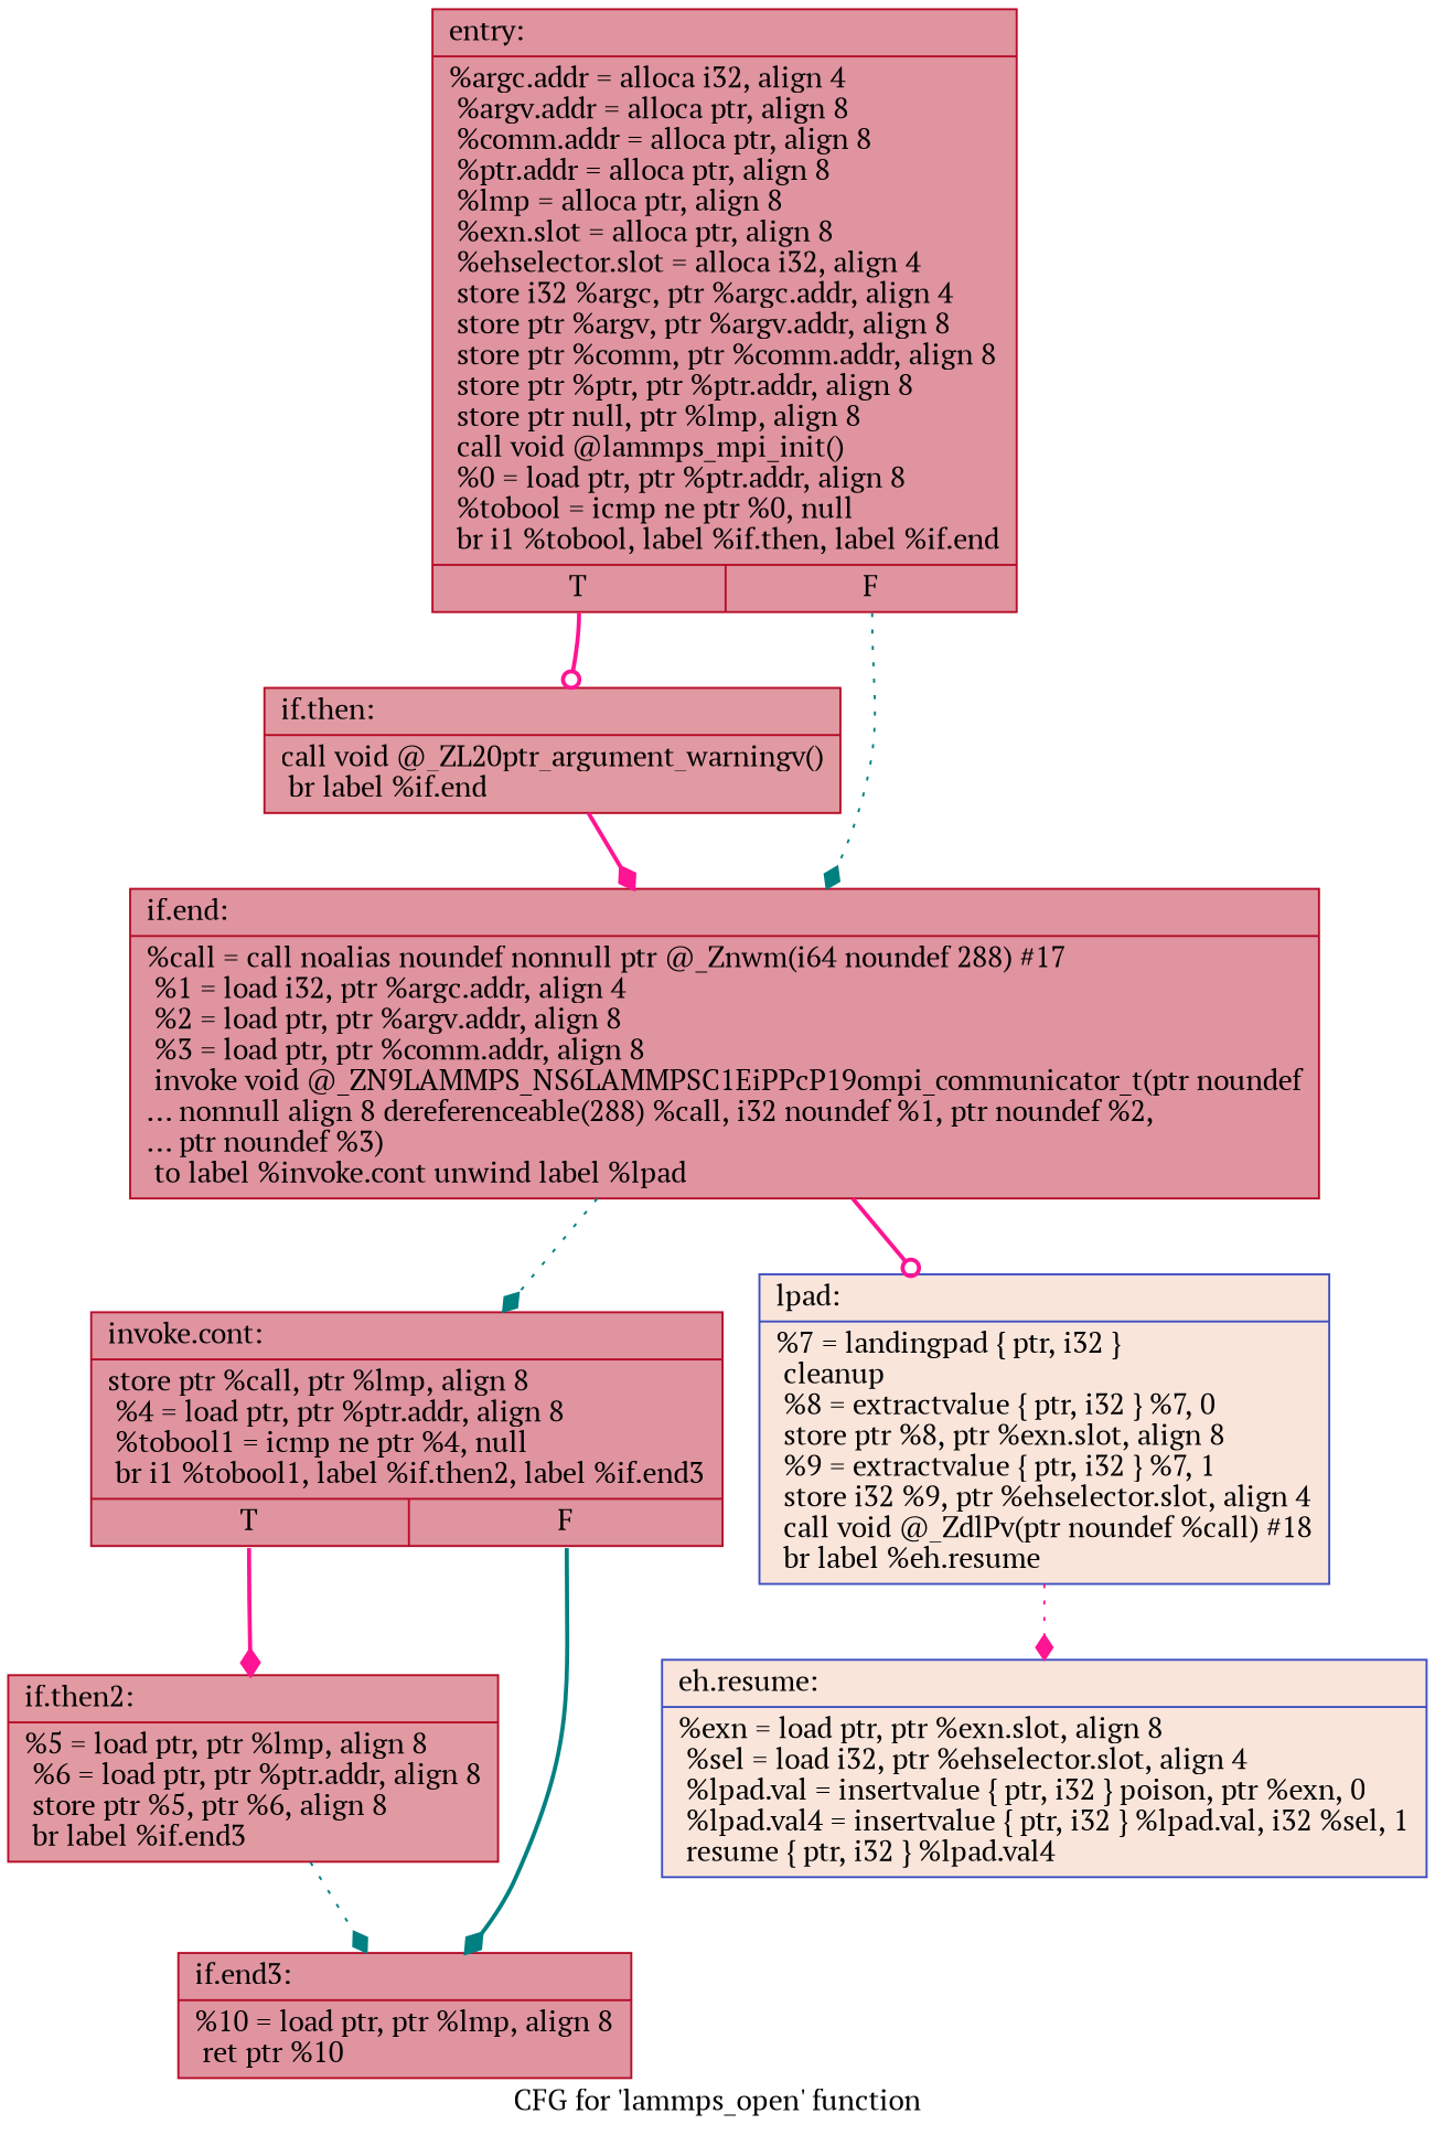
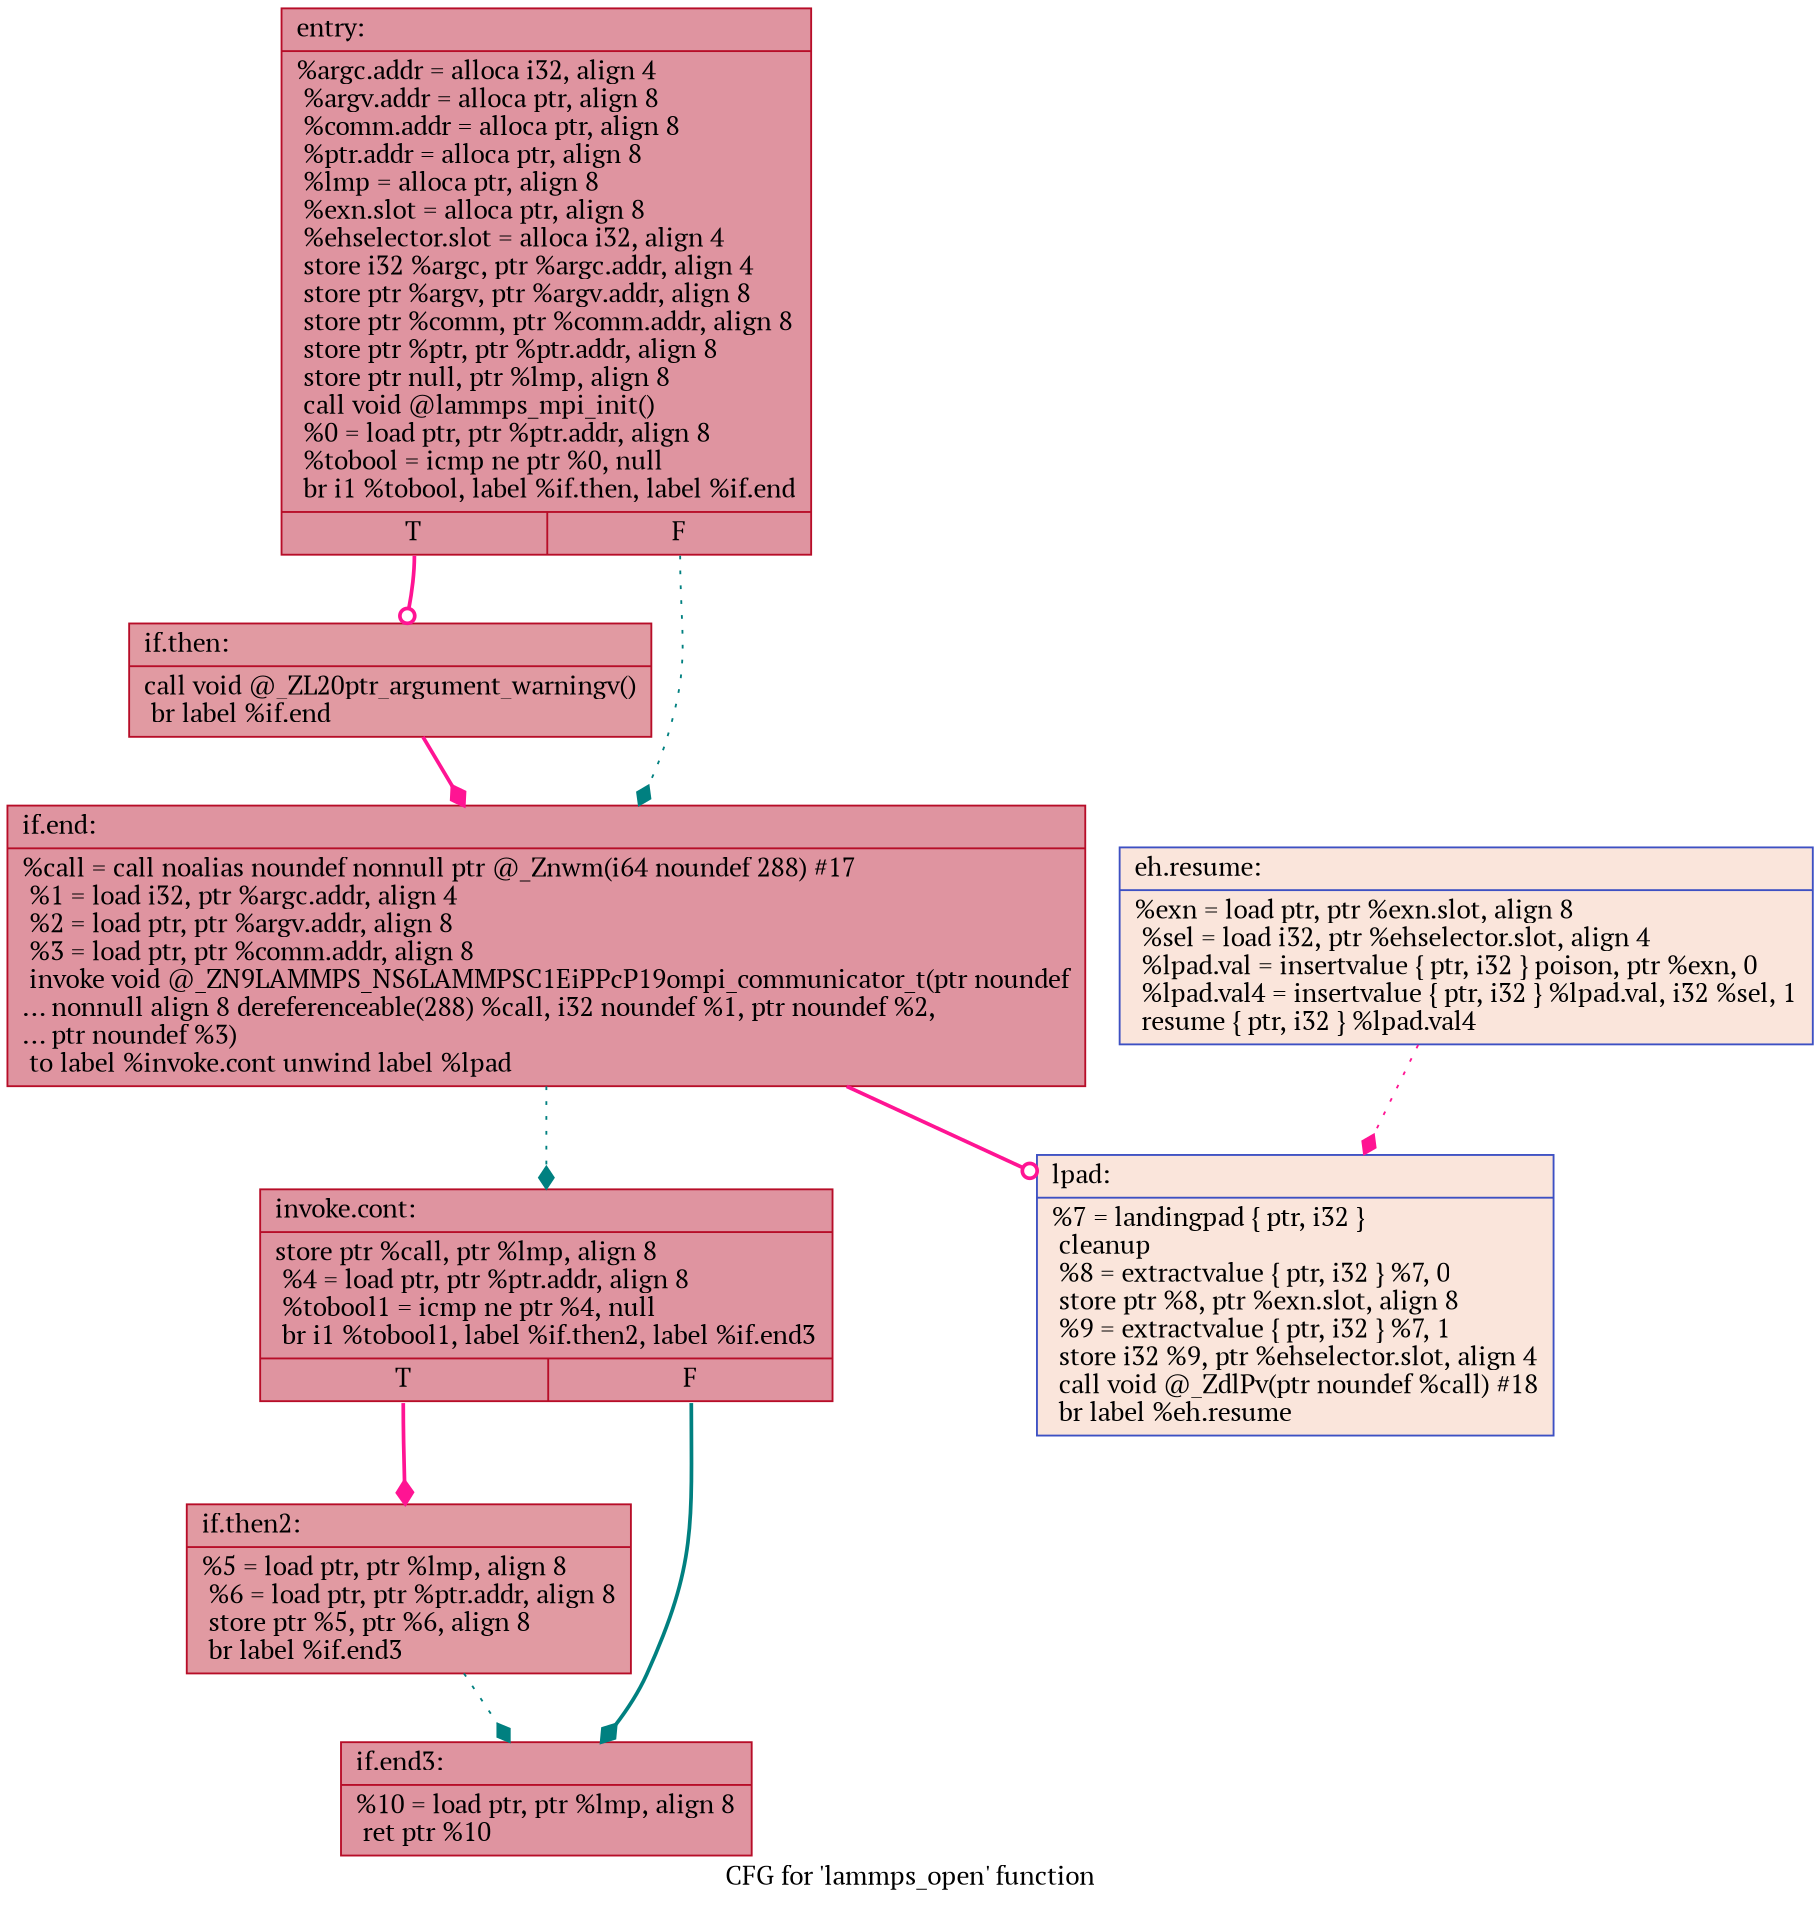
  digraph {
    label="CFG for 'lammps_open' function"
    fontname="PT Serif"
    node [color="#b70d28ff" fillcolor="#b70d2870" fontname="PT Serif" shape=record style=filled]
    edge [color=deeppink style=bold arrowhead=diamond fontname="PT Serif"]
    n1 [label="{entry:\l|  %argc.addr = alloca i32, align 4\l  %argv.addr = alloca ptr, align 8\l  %comm.addr = alloca ptr, align 8\l  %ptr.addr = alloca ptr, align 8\l  %lmp = alloca ptr, align 8\l  %exn.slot = alloca ptr, align 8\l  %ehselector.slot = alloca i32, align 4\l  store i32 %argc, ptr %argc.addr, align 4\l  store ptr %argv, ptr %argv.addr, align 8\l  store ptr %comm, ptr %comm.addr, align 8\l  store ptr %ptr, ptr %ptr.addr, align 8\l  store ptr null, ptr %lmp, align 8\l  call void @lammps_mpi_init()\l  %0 = load ptr, ptr %ptr.addr, align 8\l  %tobool = icmp ne ptr %0, null\l  br i1 %tobool, label %if.then, label %if.end\l|{<s0>T|<s1>F}}"]
    n2 [fillcolor="#bb1b2c70" label="{if.then:\l|  call void @_ZL20ptr_argument_warningv()\l  br label %if.end\l}"]
    n3 [label="{if.end:\l|  %call = call noalias noundef nonnull ptr @_Znwm(i64 noundef 288) #17\l  %1 = load i32, ptr %argc.addr, align 4\l  %2 = load ptr, ptr %argv.addr, align 8\l  %3 = load ptr, ptr %comm.addr, align 8\l  invoke void @_ZN9LAMMPS_NS6LAMMPSC1EiPPcP19ompi_communicator_t(ptr noundef\l... nonnull align 8 dereferenceable(288) %call, i32 noundef %1, ptr noundef %2,\l... ptr noundef %3)\l          to label %invoke.cont unwind label %lpad\l}"]
    n4 [label="{invoke.cont:\l|  store ptr %call, ptr %lmp, align 8\l  %4 = load ptr, ptr %ptr.addr, align 8\l  %tobool1 = icmp ne ptr %4, null\l  br i1 %tobool1, label %if.then2, label %if.end3\l|{<s0>T|<s1>F}}"]
    n5 [color="#3d50c3ff" fillcolor="#f4c5ad70" label="{lpad:\l|  %7 = landingpad \{ ptr, i32 \}\l          cleanup\l  %8 = extractvalue \{ ptr, i32 \} %7, 0\l  store ptr %8, ptr %exn.slot, align 8\l  %9 = extractvalue \{ ptr, i32 \} %7, 1\l  store i32 %9, ptr %ehselector.slot, align 4\l  call void @_ZdlPv(ptr noundef %call) #18\l  br label %eh.resume\l}"]
    n6 [fillcolor="#bb1b2c70" label="{if.then2:\l|  %5 = load ptr, ptr %lmp, align 8\l  %6 = load ptr, ptr %ptr.addr, align 8\l  store ptr %5, ptr %6, align 8\l  br label %if.end3\l}"]
    n7 [label="{if.end3:\l|  %10 = load ptr, ptr %lmp, align 8\l  ret ptr %10\l}"]
    n8 [color="#3d50c3ff" fillcolor="#f4c5ad70" label="{eh.resume:\l|  %exn = load ptr, ptr %exn.slot, align 8\l  %sel = load i32, ptr %ehselector.slot, align 4\l  %lpad.val = insertvalue \{ ptr, i32 \} poison, ptr %exn, 0\l  %lpad.val4 = insertvalue \{ ptr, i32 \} %lpad.val, i32 %sel, 1\l  resume \{ ptr, i32 \} %lpad.val4\l}"]
    n1 -> n2 [tailport=s0 arrowhead=odot]
    n1 -> n3 [tailport=s1 color=teal style=dotted]
    n2 -> n3
    n3 -> n4 [color=teal style=dotted]
    n3 -> n5 [arrowhead=odot]
    n4 -> n6 [tailport=s0]
    n4 -> n7 [tailport=s1 color=teal]
-   n5 -> n8 [style=dotted]
+   n8 -> n5 [style=dotted]
    n6 -> n7 [color=teal style=dotted]
  }
